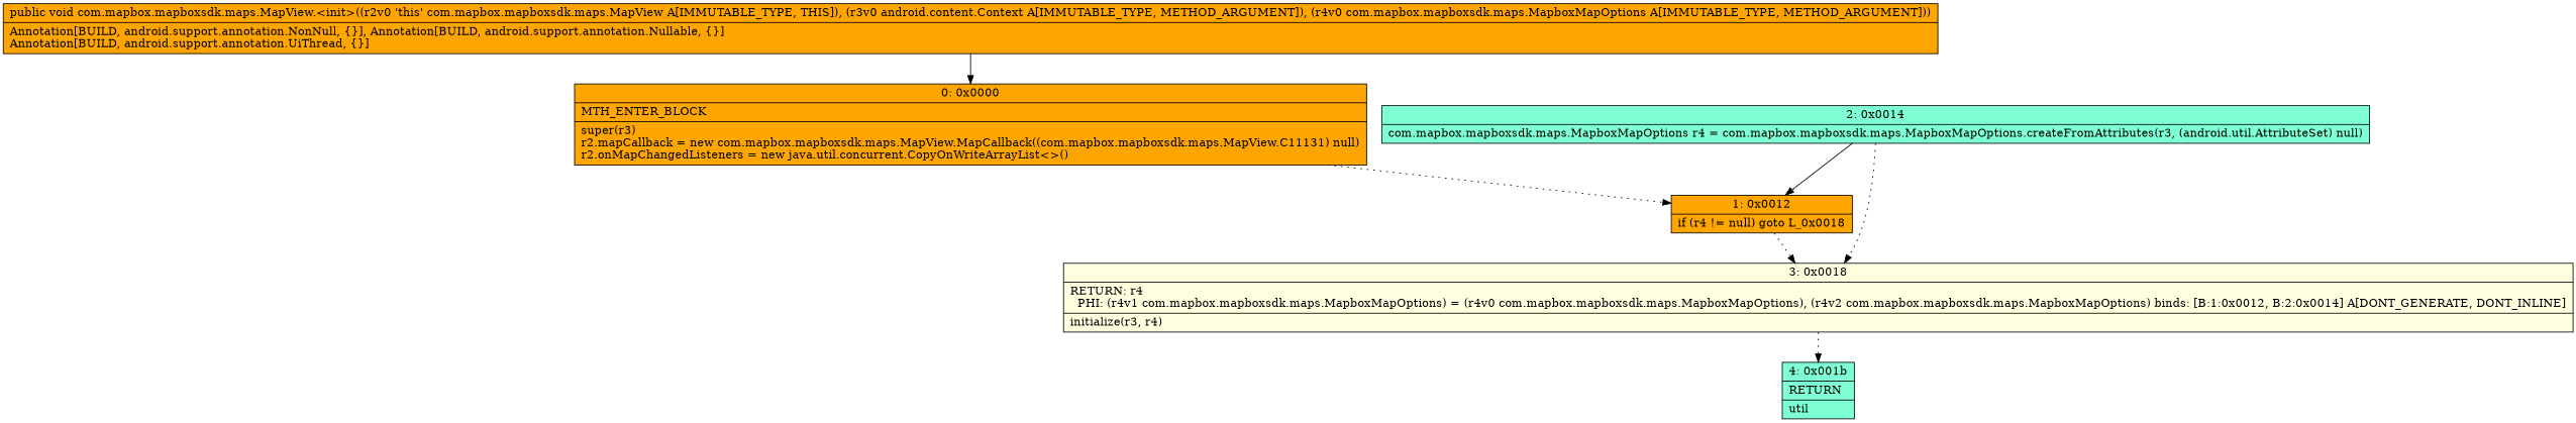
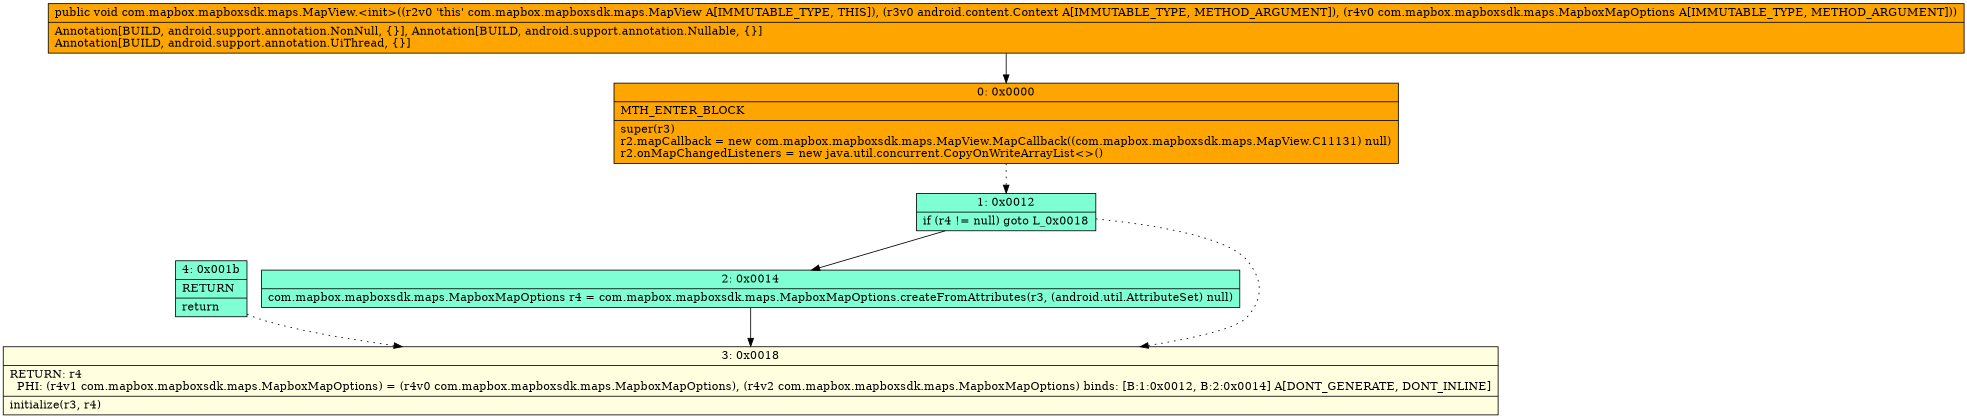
  digraph {
    node [fillcolor=orange shape=record style=filled]
    edge [style=dotted]
    n1 [label="{0\:\ 0x0000|MTH_ENTER_BLOCK\l|super(r3)\lr2.mapCallback = new com.mapbox.mapboxsdk.maps.MapView.MapCallback((com.mapbox.mapboxsdk.maps.MapView.C11131) null)\lr2.onMapChangedListeners = new java.util.concurrent.CopyOnWriteArrayList\<\>()\l}"]
-   n2 [label="{1\:\ 0x0012|if (r4 != null) goto L_0x0018\l}"]
+   n2 [fillcolor=aquamarine label="{1\:\ 0x0012|if (r4 != null) goto L_0x0018\l}"]
    n3 [fillcolor=aquamarine label="{2\:\ 0x0014|com.mapbox.mapboxsdk.maps.MapboxMapOptions r4 = com.mapbox.mapboxsdk.maps.MapboxMapOptions.createFromAttributes(r3, (android.util.AttributeSet) null)\l}"]
    n4 [fillcolor=lightyellow label="{3\:\ 0x0018|RETURN: r4 \l  PHI: (r4v1 com.mapbox.mapboxsdk.maps.MapboxMapOptions) = (r4v0 com.mapbox.mapboxsdk.maps.MapboxMapOptions), (r4v2 com.mapbox.mapboxsdk.maps.MapboxMapOptions) binds: [B:1:0x0012, B:2:0x0014] A[DONT_GENERATE, DONT_INLINE]\l|initialize(r3, r4)\l}"]
-   n5 [fillcolor=aquamarine label="{4\:\ 0x001b|RETURN\l|util\l}"]
+   n5 [fillcolor=aquamarine label="{4\:\ 0x001b|RETURN\l|return\l}"]
    n6 [label="{public void com.mapbox.mapboxsdk.maps.MapView.\<init\>((r2v0 'this' com.mapbox.mapboxsdk.maps.MapView A[IMMUTABLE_TYPE, THIS]), (r3v0 android.content.Context A[IMMUTABLE_TYPE, METHOD_ARGUMENT]), (r4v0 com.mapbox.mapboxsdk.maps.MapboxMapOptions A[IMMUTABLE_TYPE, METHOD_ARGUMENT]))  | Annotation[BUILD, android.support.annotation.NonNull, \{\}], Annotation[BUILD, android.support.annotation.Nullable, \{\}]\lAnnotation[BUILD, android.support.annotation.UiThread, \{\}]\l}"]
    n1 -> n2
-   n3 -> n2 [style=solid]
+   n2 -> n3 [style=solid]
    n2 -> n4
-   n3 -> n4
-   n4 -> n5
+   n3 -> n4 [style=solid]
+   n5 -> n4
    n6 -> n1 [style=solid]
  }
